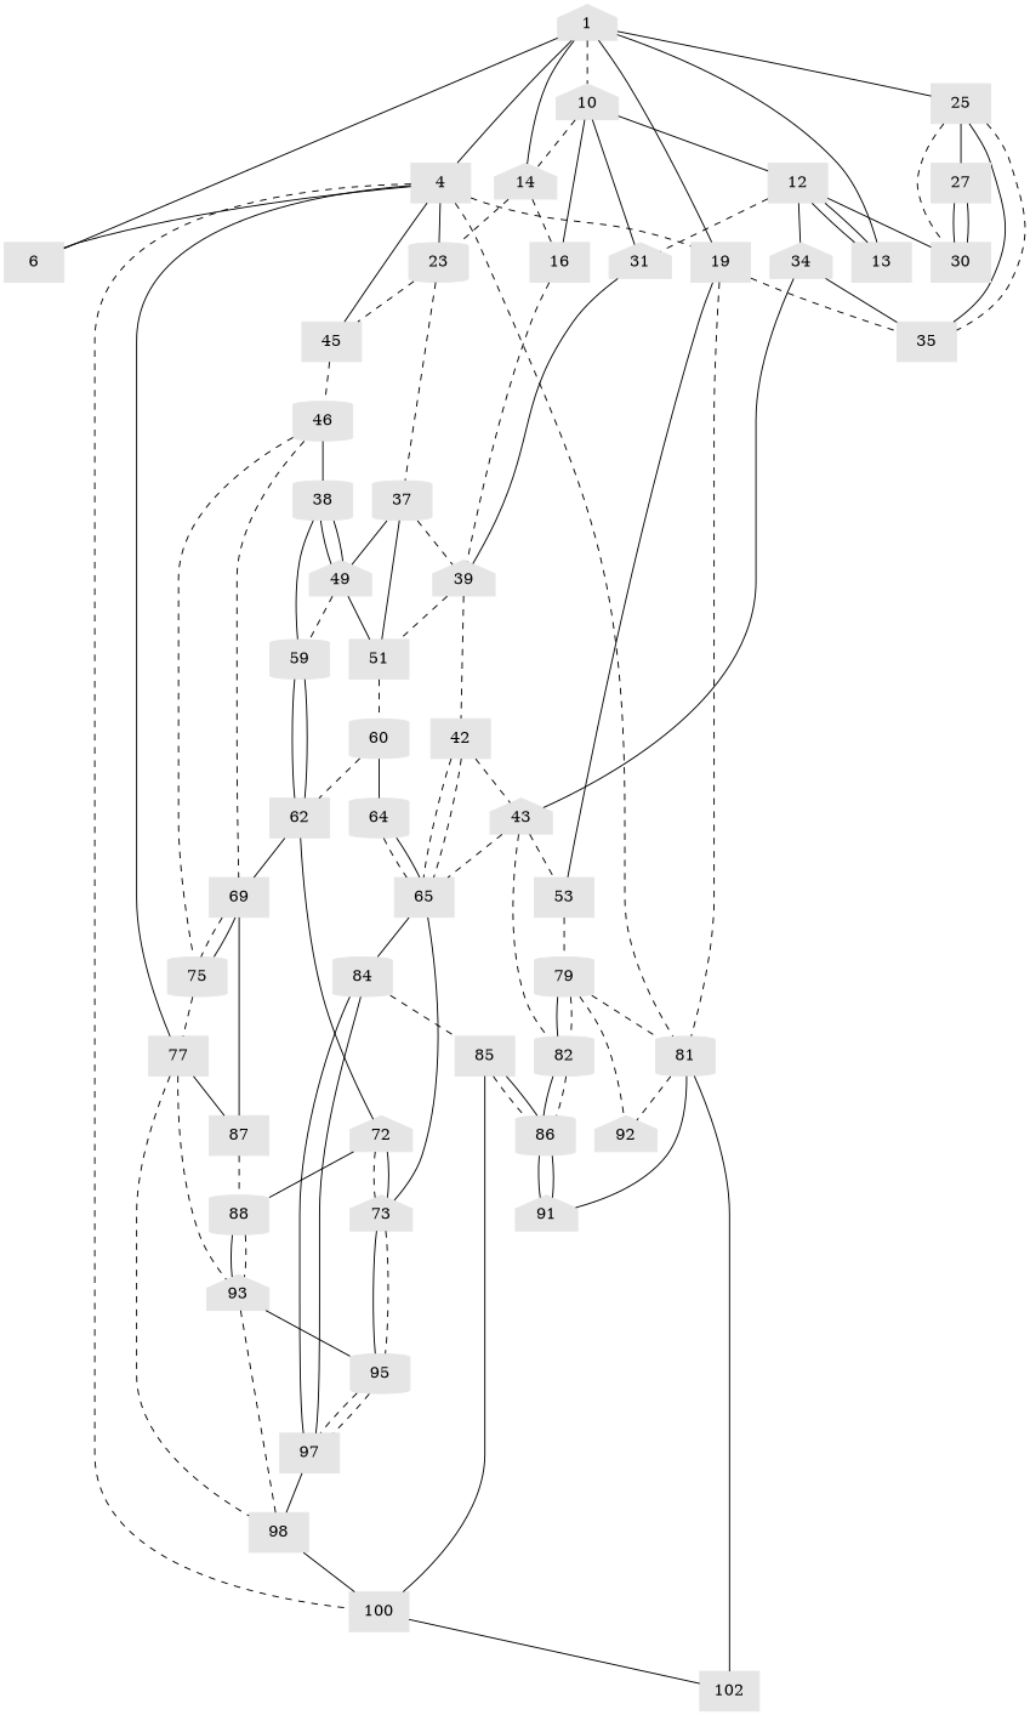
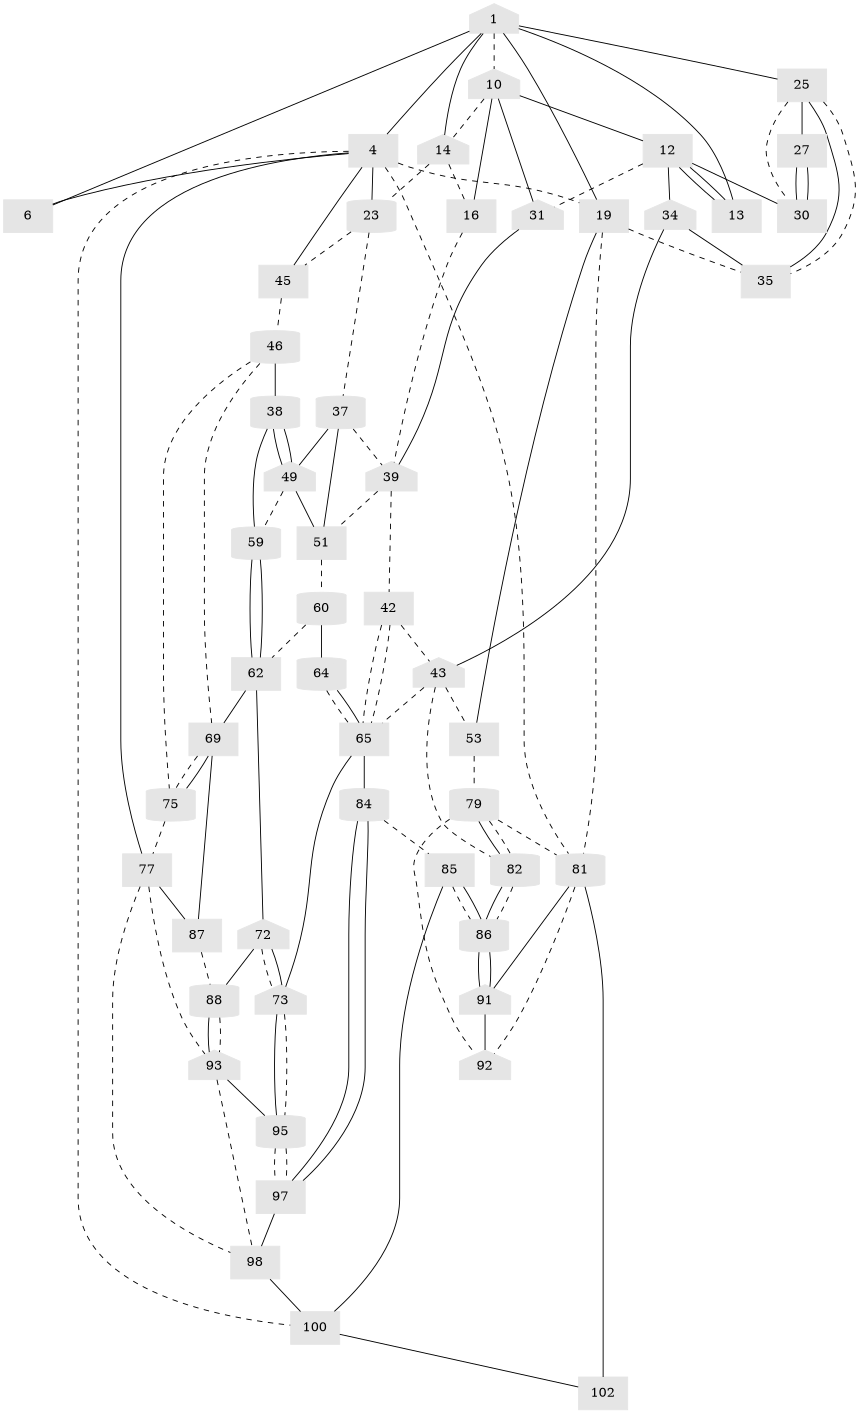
  graph {
    node [color=gray90 shape=box style=filled]
    edge [style=solid]
    1 [shape=house super="+2+7"]
    4 [super="+5+76+24"]
    6
    10 [shape=house super="+11+15"]
    13
    14 [shape=house super="+21"]
    19 [super="+56+20"]
    25 [super="+26"]
    23 [shape=cylinder super="+32"]
    45 [super="+50"]
    77 [super="+78+96"]
    81 [shape=cylinder super="+89"]
    100 [super="+101"]
    12 [super="+28"]
    16 [super="+17"]
    31 [shape=house]
    35
    53 [super="+54"]
    30
    27
    37 [shape=cylinder super="+38"]
    46 [shape=cylinder super="+66+47"]
    87
    93 [shape=house super="+94"]
    98 [super="+99"]
    92 [shape=house]
    91 [shape=house]
    102
    34 [shape=house]
    39 [shape=house super="+40"]
    43 [shape=house super="+44+67"]
    51 [super="+58+52"]
    42
    79 [shape=cylinder super="+80"]
    49 [shape=house super="+57"]
    65 [super="+74"]
    82 [shape=cylinder]
    59 [shape=cylinder]
    60 [shape=cylinder super="+61+63"]
    73 [shape=house]
    84 [shape=cylinder]
    86 [shape=cylinder]
    n43 [label=38 shape=cylinder]
    69 [super="+70"]
    75 [shape=cylinder]
    62 [super="+71"]
    64 [shape=cylinder]
    72 [shape=house]
    88 [shape=cylinder]
    95 [shape=cylinder]
    85
    97
    1 -- 4
    1 -- 6
    1 -- 10 [style=dashed]
    1 -- 13
    1 -- 14
    1 -- 19
    1 -- 25
    4 -- 6
    4 -- 19 [style=dashed]
    4 -- 23
    4 -- 45
    4 -- 77
    4 -- 81 [style=dashed weight=3]
    4 -- 100 [style=dashed]
    10 -- 14 [style=dashed]
    10 -- 12
    10 -- 16 [weight=2]
    10 -- 31
    14 -- 23 [style=dashed weight=2]
    14 -- 16 [style=dashed]
    19 -- 81 [style=dashed]
    19 -- 35 [style=dashed]
    19 -- 53
    25 -- 35
    25 -- 35 [style=dashed]
    25 -- 30 [style=dashed]
    25 -- 27
    23 -- 45 [style=dashed]
    23 -- 37 [style=dashed]
    45 -- 46 [style=dashed weight=2]
    77 -- 87
    77 -- 93 [style=dashed]
    77 -- 98 [style=dashed]
    81 -- 92 [style=dashed]
    81 -- 91
    81 -- 102 [weight=2]
    100 -- 102
    12 -- 13
    12 -- 13
    12 -- 31 [style=dashed]
    12 -- 30
    12 -- 34
    16 -- 39 [style=dashed]
    31 -- 39
    53 -- 79 [style=dashed]
    27 -- 30
    27 -- 30
    37 -- 39 [style=dashed]
    37 -- 51
    37 -- 49
    46 -- n43
    46 -- 69 [style=dashed]
    46 -- 75 [style=dashed]
    87 -- 88 [style=dashed]
    93 -- 98 [style=dashed]
    93 -- 95
    98 -- 100
+   91 -- 92
    34 -- 35
    34 -- 43
    39 -- 51 [style=dashed]
    39 -- 42 [style=dashed]
    43 -- 53 [style=dashed weight=2]
    43 -- 65 [style=dashed]
    43 -- 82 [style=dashed]
    51 -- 60 [style=dashed weight=2]
    42 -- 43 [style=dashed]
    42 -- 65 [style=dashed]
    42 -- 65 [style=dashed]
    79 -- 81 [style=dashed]
    79 -- 92 [style=dashed]
    79 -- 82
    79 -- 82 [style=dashed]
    49 -- 51
    49 -- 59 [style=dashed]
    65 -- 73
    65 -- 84
    82 -- 86
    82 -- 86 [style=dashed]
    59 -- 62
    59 -- 62
    60 -- 62 [style=dashed]
    60 -- 64 [weight=2]
    73 -- 95
    73 -- 95 [style=dashed]
    84 -- 85 [style=dashed]
    84 -- 97
    84 -- 97
    86 -- 91
    86 -- 91
    n43 -- 49
    n43 -- 49
    n43 -- 59
    69 -- 87
    69 -- 75 [style=dashed]
    69 -- 75
    75 -- 77 [style=dashed]
    62 -- 69
    62 -- 72
    64 -- 65 [style=dashed]
    64 -- 65
    72 -- 73 [style=dashed]
    72 -- 73
    72 -- 88
    88 -- 93
    88 -- 93 [style=dashed]
    95 -- 97 [style=dashed]
    95 -- 97 [style=dashed]
    85 -- 100
    85 -- 86 [style=dashed]
    85 -- 86
    97 -- 98
  }
